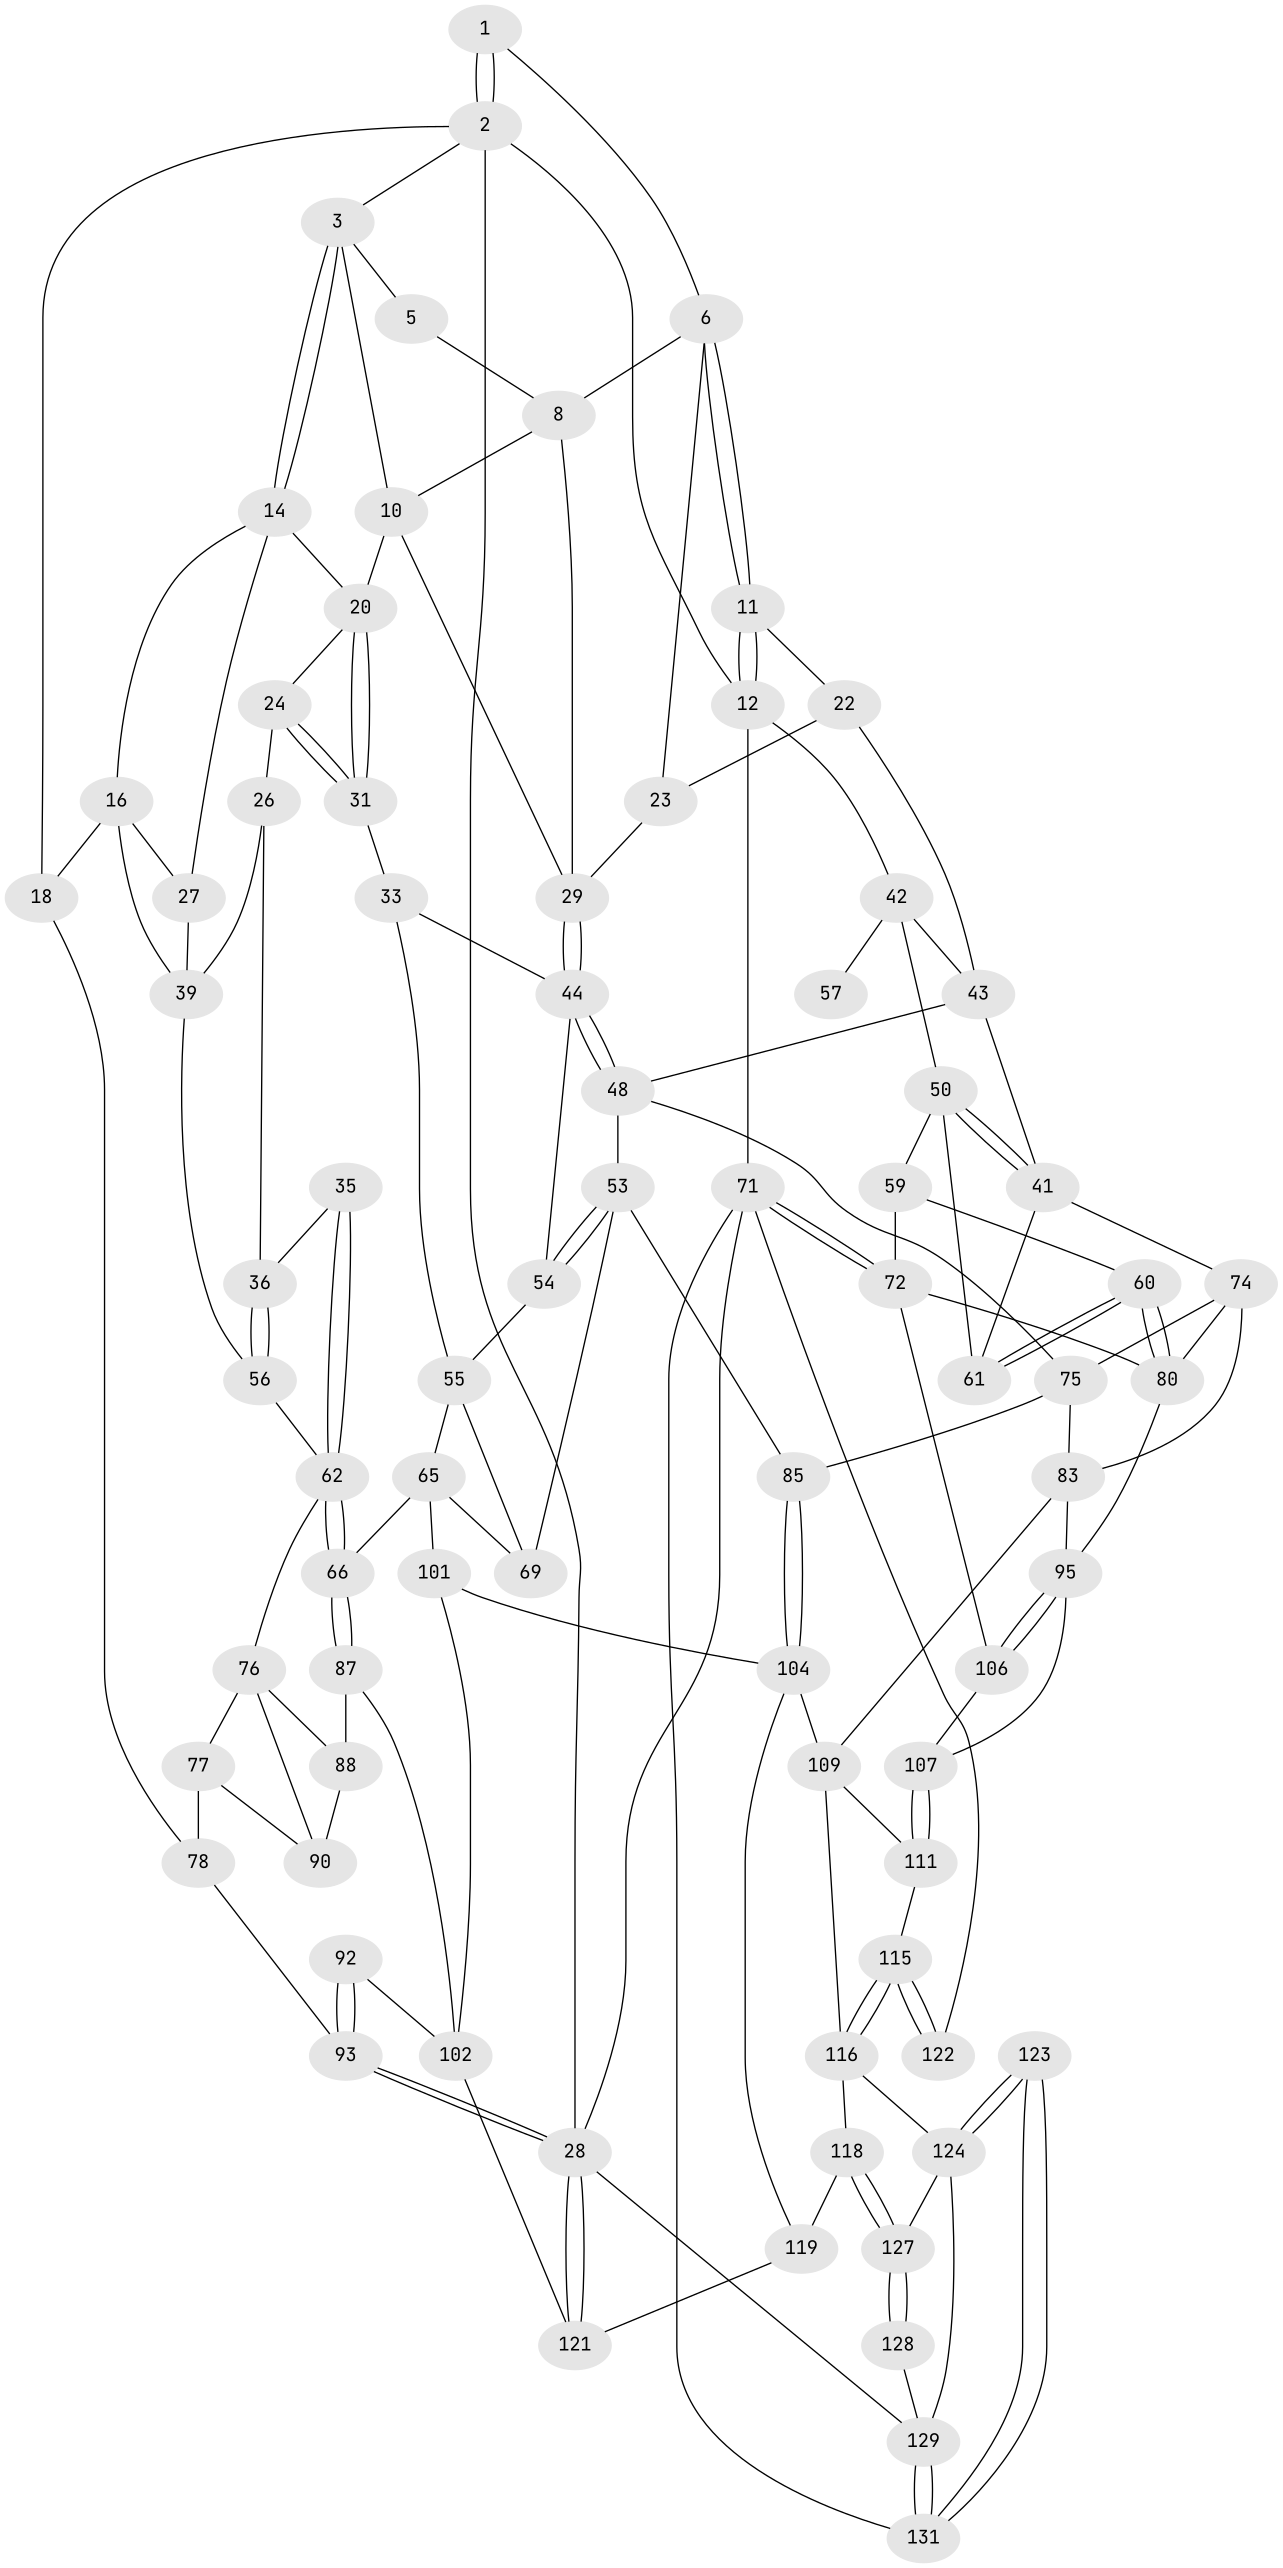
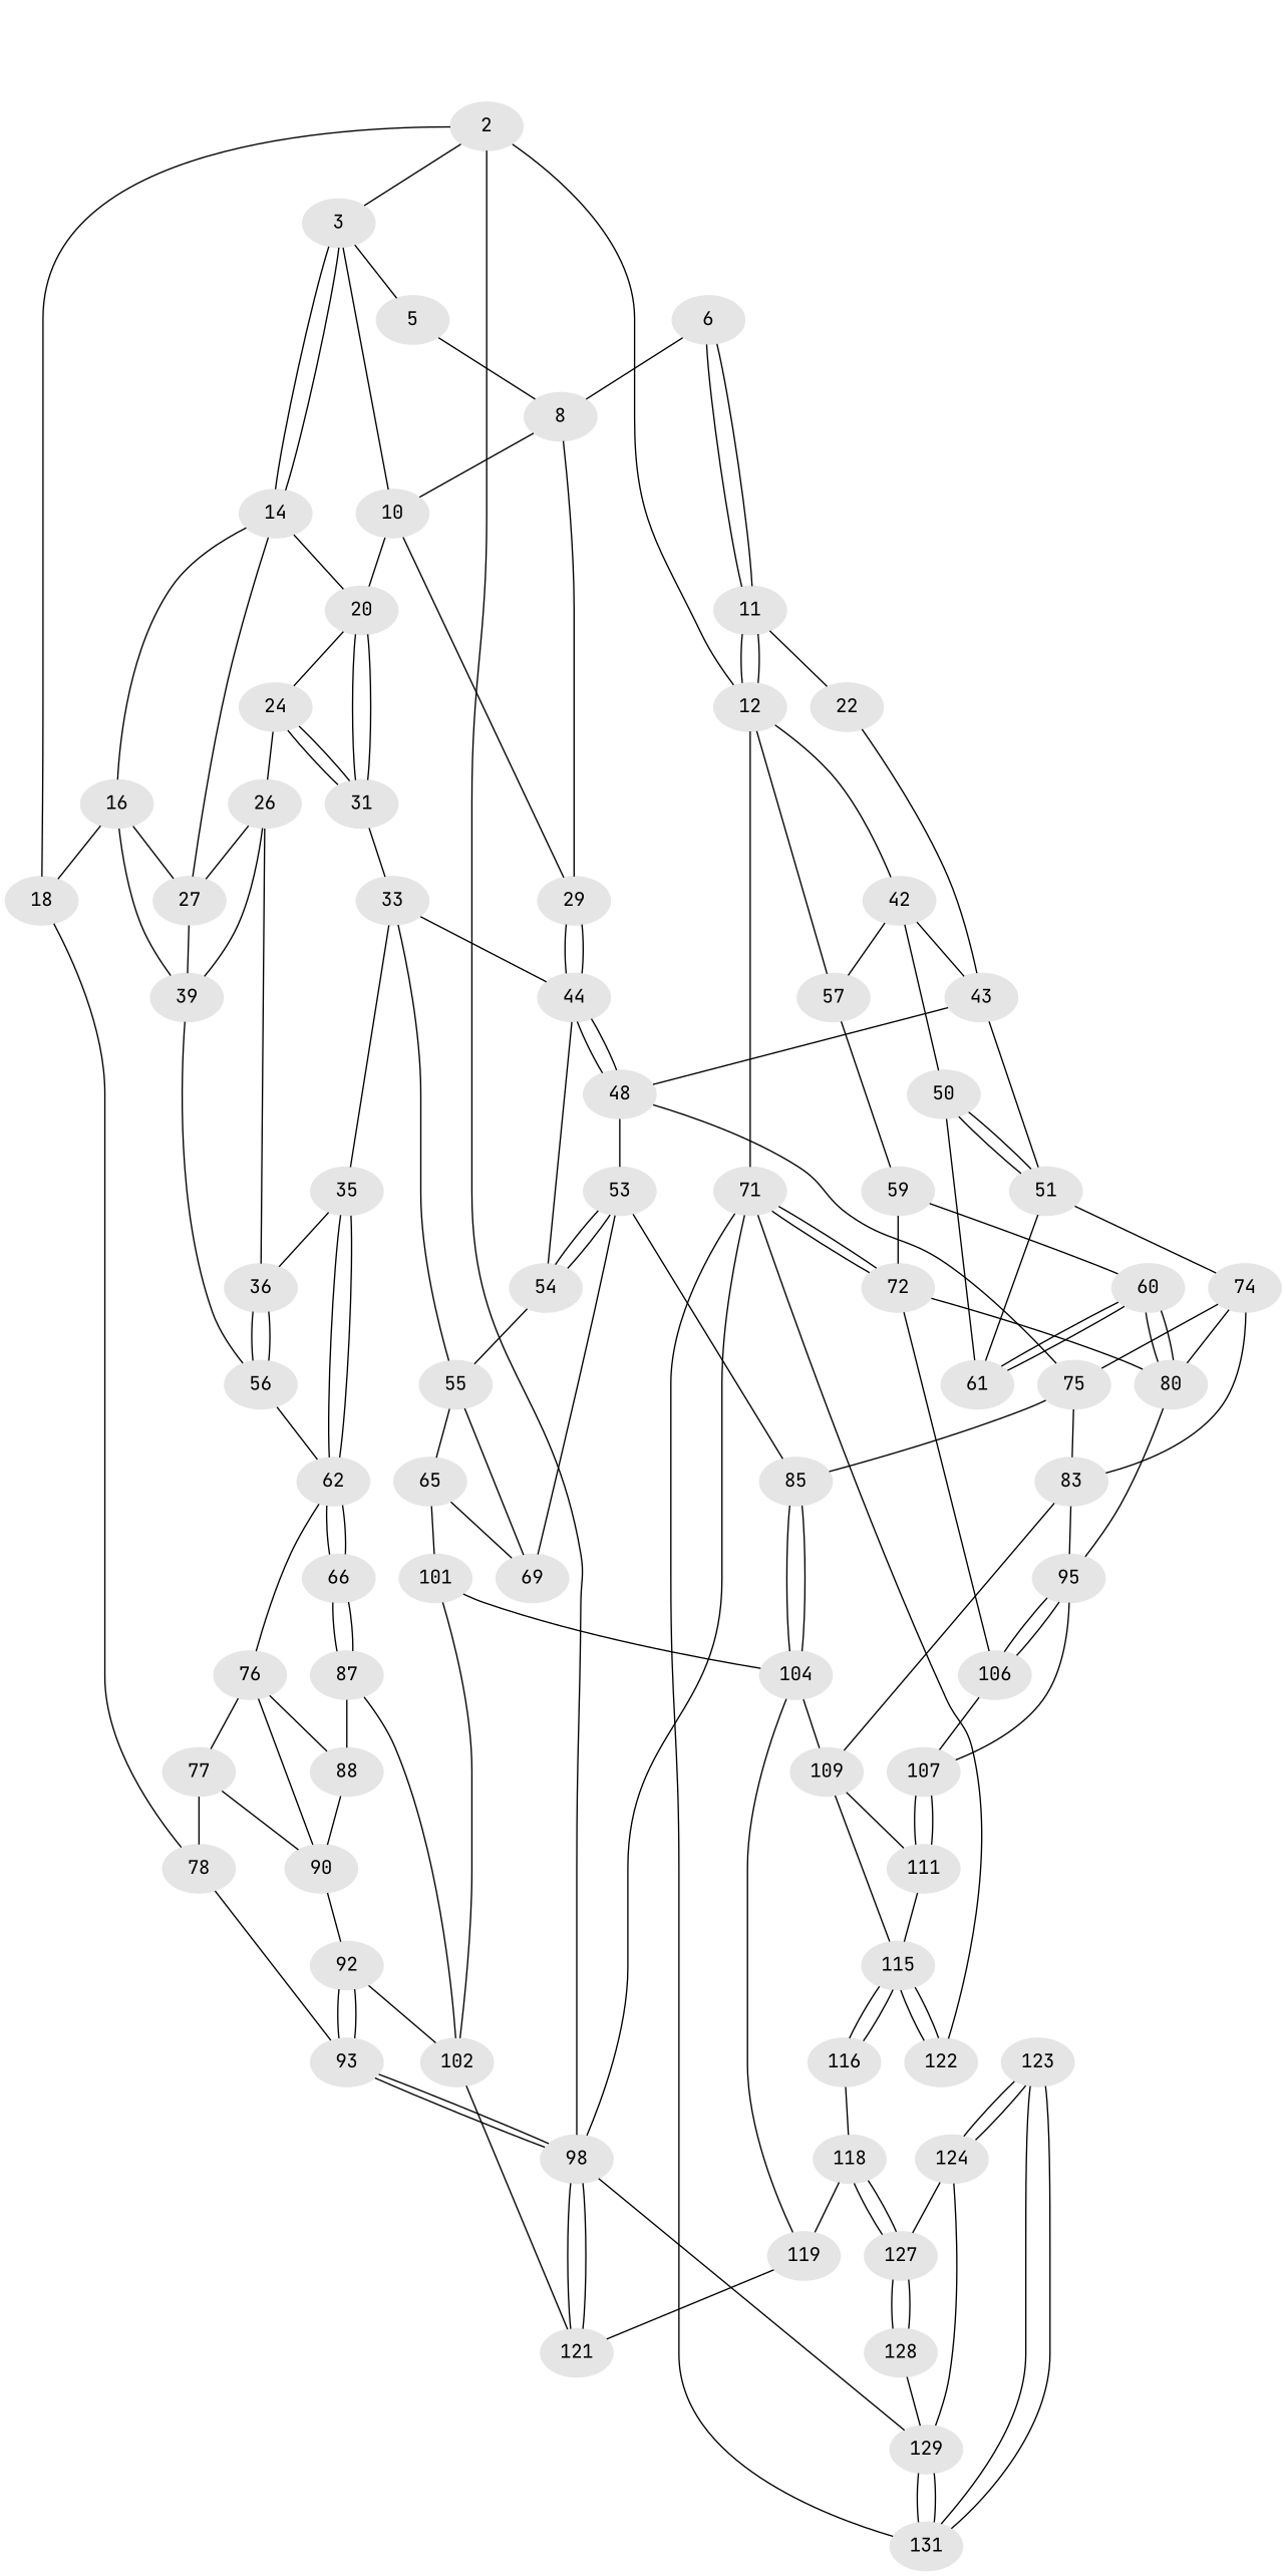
  graph {
    fontname="JetBrains Mono"
    node [color=gray90 fontname="JetBrains Mono" style=filled]
    edge [fontname="JetBrains Mono"]
    2 [super="+13"]
-   1
    6 [super="+7"]
    3 [super="+4"]
    12 [super="+41"]
    18
-   98 [super="+99" label=28]
+   98 [super="+99"]
    8 [super="+9"]
    11
-   23 [super="+28"]
    5
    10 [super="+19"]
    14 [super="+15"]
    42 [super="+49"]
    57 [super="+58"]
    71 [super="+132"]
    78 [super="+79"]
    121
    129 [super="+130"]
    29 [super="+30"]
    20 [super="+21"]
    16 [super="+17"]
    27 [super="+38"]
    22 [super="+40"]
    44 [super="+45"]
    24 [super="+25"]
    31 [super="+32"]
    43 [super="+47"]
    50
    59 [super="+70"]
    72 [super="+73"]
    122 [super="+125"]
    131
    39 [super="+46"]
    56
    93
    26 [super="+37"]
    33 [super="+34"]
    48 [super="+52"]
-   51 [super="+67" label=41]
+   51 [super="+67"]
    36
    54
    35
    55 [super="+64"]
    62 [super="+63"]
    69
    65 [super="+100"]
    66
    76 [super="+89"]
    61
    53 [super="+68"]
    75 [super="+84"]
    74 [super="+81"]
    85
    83 [super="+97"]
    80 [super="+82"]
    104 [super="+105"]
    101
    60
    106 [super="+108"]
    95 [super="+96"]
    87 [super="+103"]
    77 [super="+86"]
    88 [super="+94"]
    90 [super="+91"]
    102 [super="+112"]
    107
    109 [super="+110"]
    92
    111 [super="+114"]
    116 [super="+117"]
    119 [super="+120"]
    115
    118
    124 [super="+126"]
    127
    128
    123
    2 -- 3
    2 -- 12
    2 -- 18
    2 -- 98
-   1 -- 2
-   1 -- 2
-   1 -- 6
    6 -- 8
    6 -- 11
    6 -- 11
-   6 -- 23
    3 -- 5
    3 -- 10
    3 -- 14
    3 -- 14
    12 -- 42
+   12 -- 57
    12 -- 71
    18 -- 78
    98 -- 121
    98 -- 121
    98 -- 129
    8 -- 10
    8 -- 29
    11 -- 12
    11 -- 12
    11 -- 22
-   23 -- 29
    5 -- 8
    10 -- 29
    10 -- 20
    14 -- 20
    14 -- 16
    14 -- 27
    42 -- 57
    42 -- 43
    42 -- 50
-   50 -- 59 [weight=2]
+   57 -- 59 [weight=2]
    71 -- 98
    71 -- 72
    71 -- 72
    71 -- 122
    71 -- 131
    78 -- 93
    129 -- 131
    129 -- 131
    29 -- 44
    29 -- 44
    20 -- 24
    20 -- 31
    20 -- 31
    16 -- 18
    16 -- 27
    16 -- 39
    27 -- 39
-   22 -- 23 [weight=2]
    22 -- 43
    44 -- 48
    44 -- 48
    44 -- 54
    24 -- 31 [weight=2]
    24 -- 31
    24 -- 26
    31 -- 33
    43 -- 48
    43 -- 51
    50 -- 51
    50 -- 51
    50 -- 61
    59 -- 72
    59 -- 60
    72 -- 80
    72 -- 106
    39 -- 56
    56 -- 62
    93 -- 98
    93 -- 98
+   26 -- 27
    26 -- 39
    26 -- 36
    33 -- 44
+   33 -- 35
    33 -- 55
    48 -- 53
    48 -- 75
    51 -- 61
    51 -- 74
    36 -- 56
    36 -- 56
    54 -- 55
    35 -- 36
    35 -- 62
    35 -- 62
    55 -- 69
    55 -- 65
    62 -- 66
    62 -- 66
    62 -- 76
    65 -- 69
-   65 -- 66
    65 -- 101
    66 -- 87
    66 -- 87
    76 -- 77
    76 -- 88
    76 -- 90
    53 -- 54
    53 -- 54
    53 -- 69
    53 -- 85
    75 -- 85
    75 -- 83
    74 -- 75
    74 -- 83
    74 -- 80
    85 -- 104
    85 -- 104
    83 -- 95
    83 -- 109
    80 -- 95
    104 -- 109
    104 -- 119
    101 -- 104
    101 -- 102
    60 -- 61
    60 -- 61
    60 -- 80
    60 -- 80
    106 -- 107
    95 -- 106
    95 -- 106
    95 -- 107
    87 -- 88 [weight=2]
    87 -- 102
    77 -- 78 [weight=2]
    77 -- 90
    88 -- 90
+   90 -- 92
    102 -- 121
    107 -- 111
    107 -- 111
    109 -- 111
-   109 -- 116
+   109 -- 115
    92 -- 93
    92 -- 93
    92 -- 102
    111 -- 115
    116 -- 118
-   116 -- 124
    119 -- 121
    115 -- 122
    115 -- 122
    115 -- 116
    115 -- 116
    118 -- 119
    118 -- 127
    118 -- 127
    124 -- 129
    124 -- 127
    127 -- 128
    127 -- 128
    128 -- 129
    123 -- 131
    123 -- 131
    123 -- 124
    123 -- 124
  }
